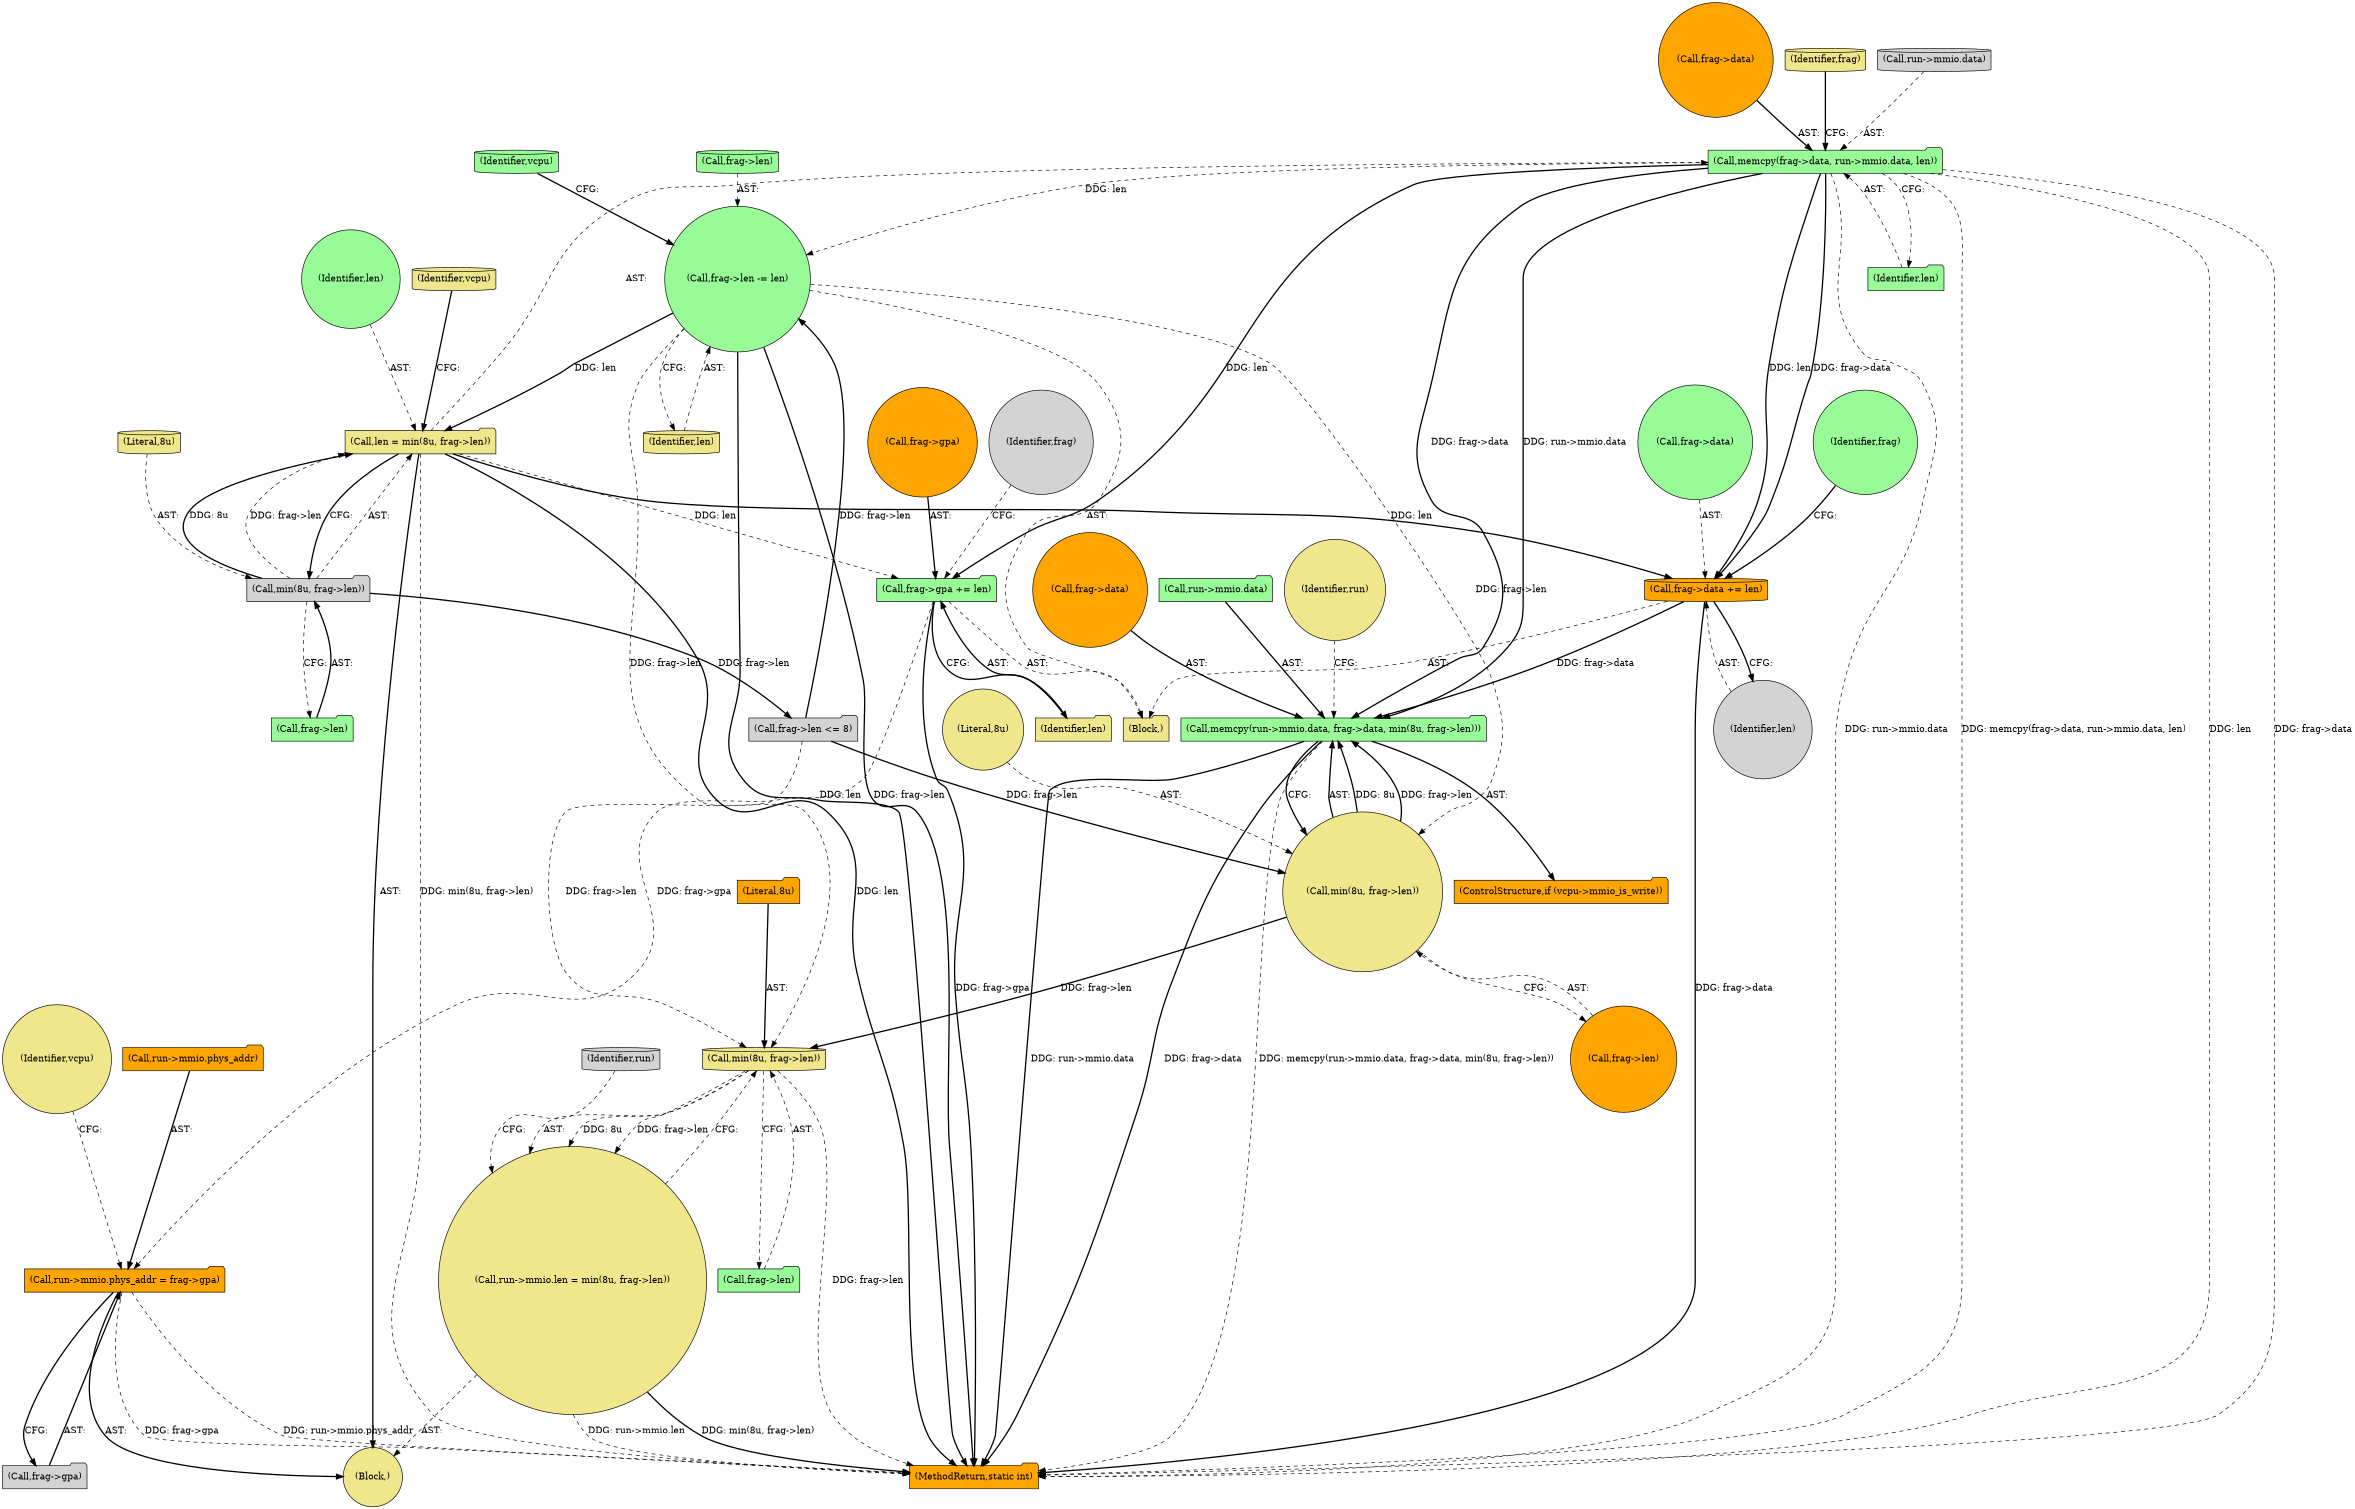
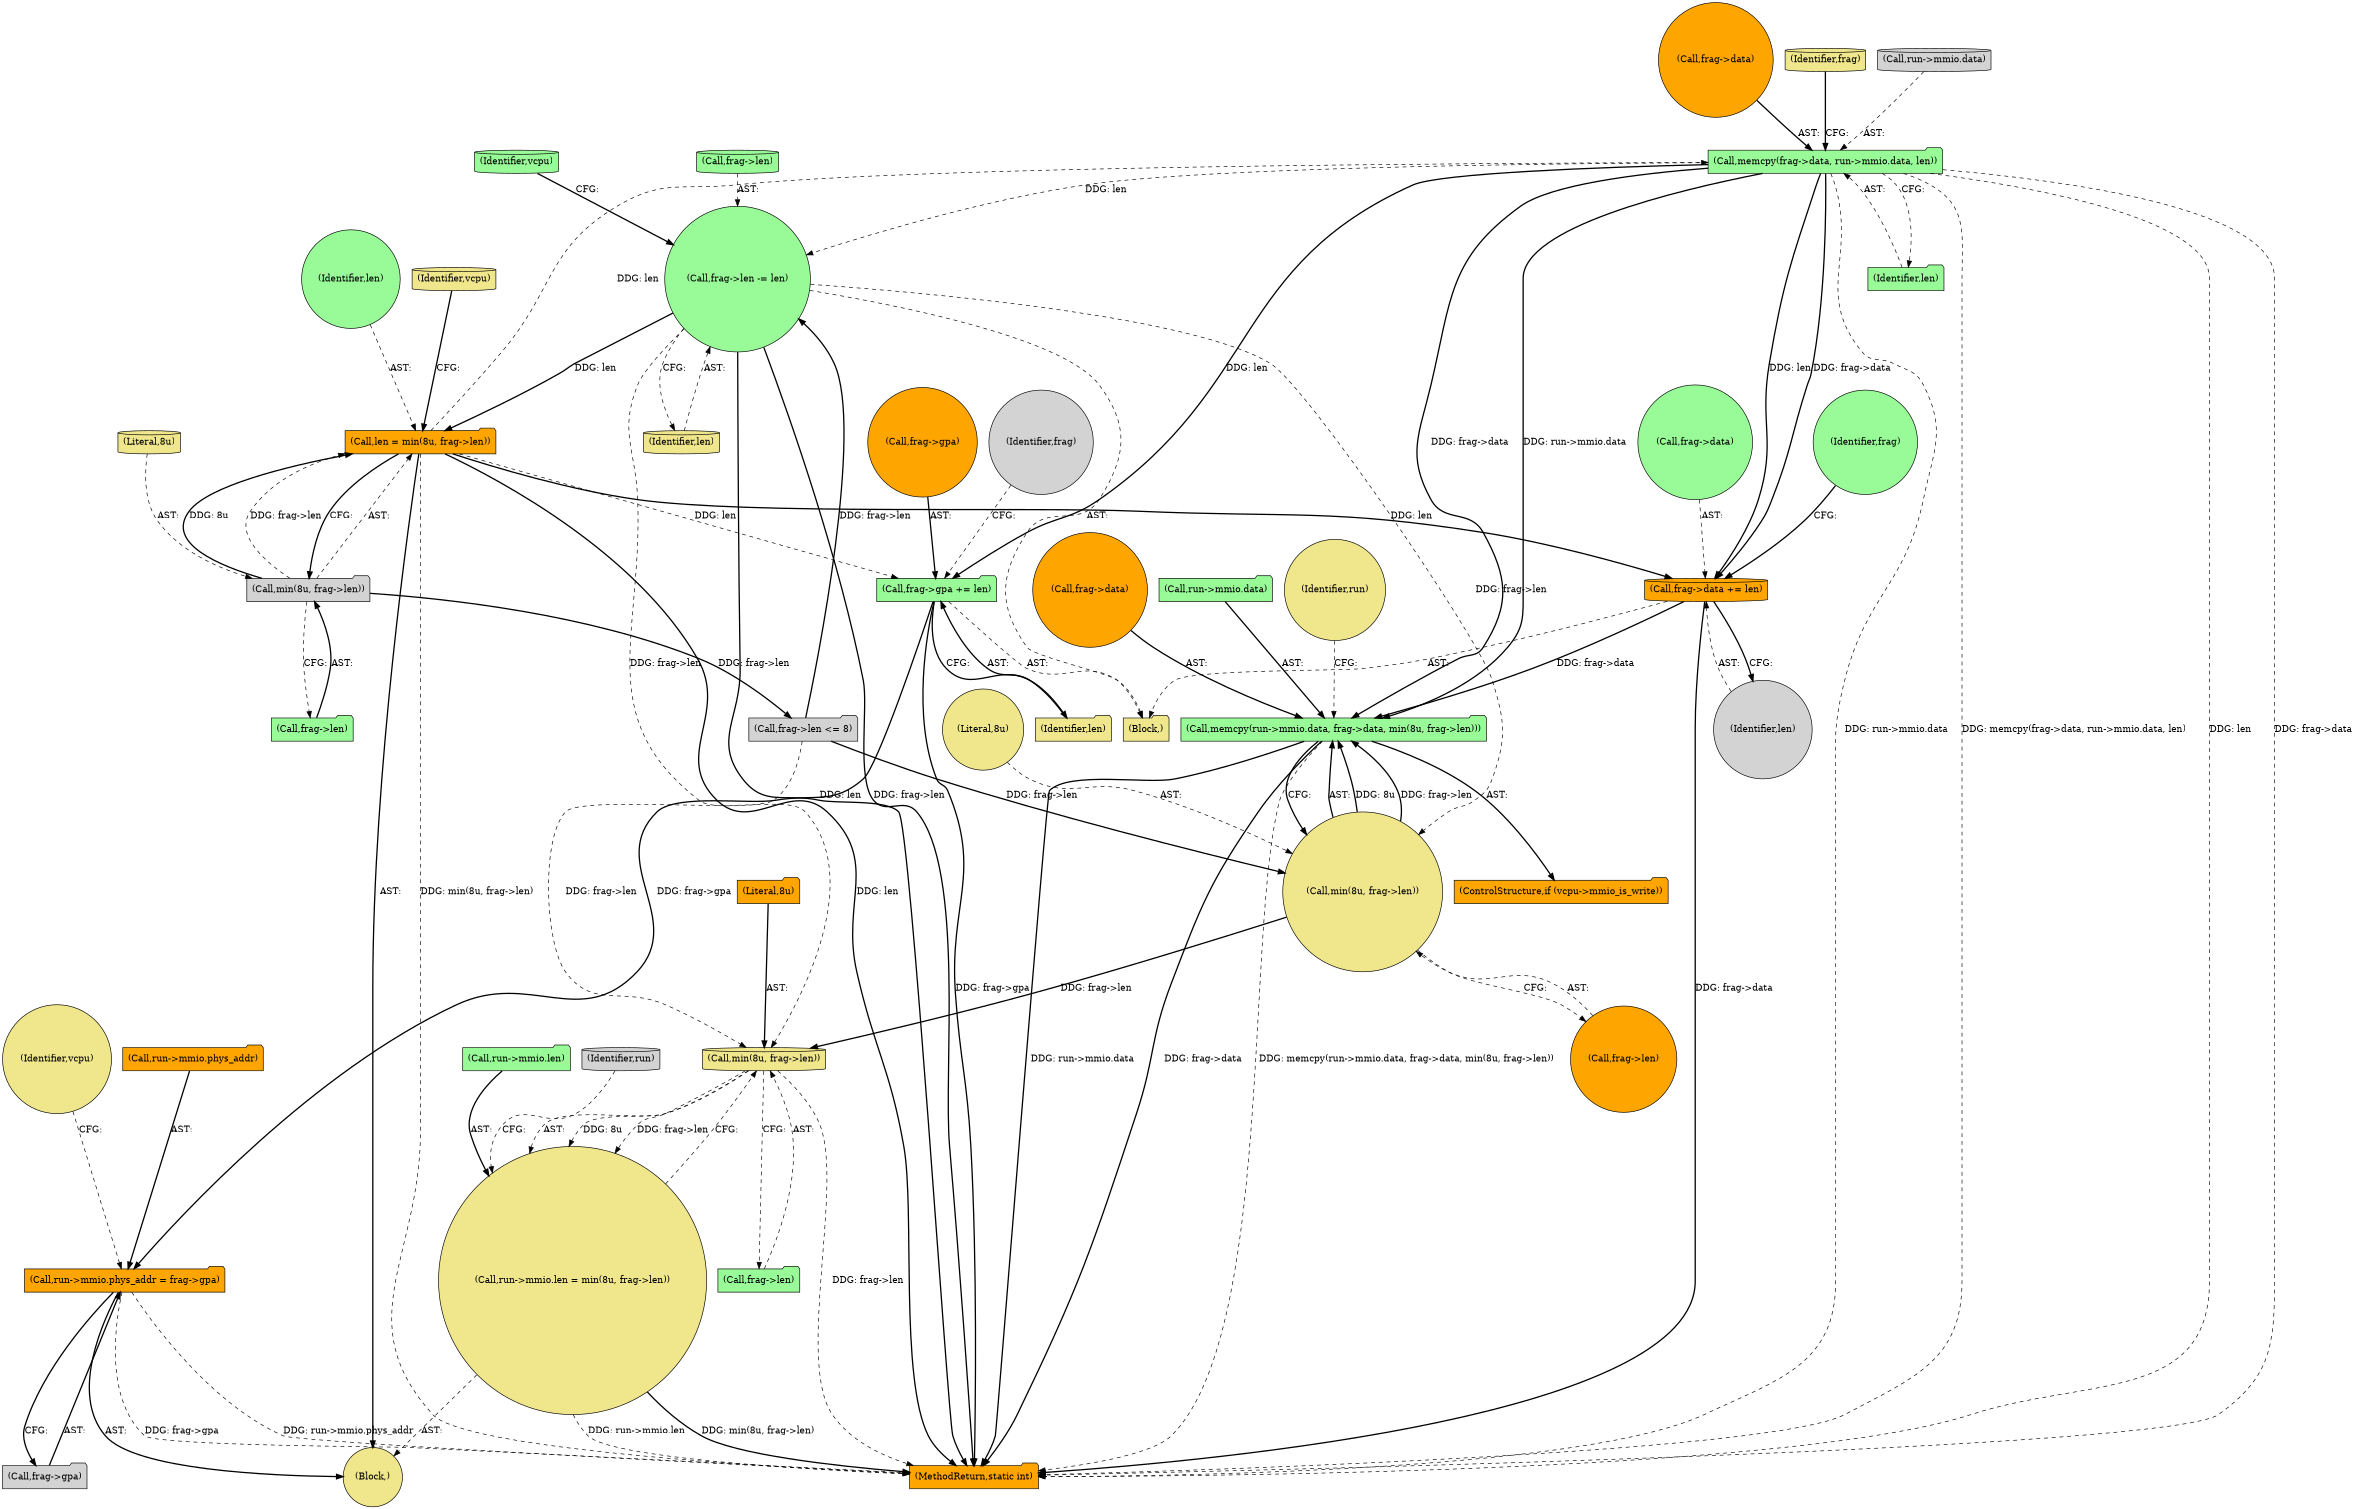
  digraph {
    node [fillcolor=palegreen shape=folder style=filled]
    edge [style=dashed]
    n1 [label="(Call,memcpy(frag->data, run->mmio.data, len))"]
    n2 [fillcolor=orange label="(Call,frag->data += len)" shape=cylinder]
    n3 [label="(Call,memcpy(run->mmio.data, frag->data, min(8u, frag->len)))"]
    n4 [label="(Call,frag->gpa += len)"]
    n5 [label="(Call,frag->len -= len)" shape=circle]
    n6 [fillcolor=orange label="(MethodReturn,static int)"]
    n7 [label="(Identifier,len)"]
    n8 [fillcolor=lightgrey label="(Identifier,len)" shape=circle]
    n9 [fillcolor=khaki label="(Block,)"]
    n10 [fillcolor=khaki label="(Call,min(8u, frag->len))" shape=circle]
    n11 [fillcolor=orange label="(ControlStructure,if (vcpu->mmio_is_write))"]
    n12 [fillcolor=orange label="(Call,run->mmio.phys_addr = frag->gpa)"]
    n13 [fillcolor=khaki label="(Identifier,len)"]
-   n14 [fillcolor=khaki label="(Call,len = min(8u, frag->len))"]
+   n14 [fillcolor=orange label="(Call,len = min(8u, frag->len))"]
    n15 [fillcolor=khaki label="(Call,min(8u, frag->len))" shape=cylinder]
    n16 [fillcolor=khaki label="(Identifier,len)" shape=cylinder]
    n17 [fillcolor=lightgrey label="(Call,min(8u, frag->len))"]
    n18 [fillcolor=khaki label="(Block,)" shape=circle]
    n19 [label="(Call,frag->len)"]
    n20 [fillcolor=lightgrey label="(Call,frag->len <= 8)"]
    n21 [fillcolor=orange label="(Call,frag->len)" shape=circle]
    n22 [fillcolor=lightgrey label="(Call,frag->gpa)"]
    n23 [fillcolor=khaki label="(Call,run->mmio.len = min(8u, frag->len))" shape=circle]
    n24 [label="(Call,frag->len)"]
+   n25 [label="(Call,run->mmio.len)"]
    n26 [fillcolor=khaki label="(Identifier,run)" shape=circle]
    n27 [fillcolor=orange label="(Call,run->mmio.phys_addr)"]
    n28 [fillcolor=orange label="(Call,frag->data)" shape=circle]
    n29 [fillcolor=orange label="(Literal,8u)"]
    n30 [fillcolor=lightgrey label="(Identifier,run)" shape=cylinder]
    n31 [fillcolor=khaki label="(Identifier,frag)" shape=cylinder]
    n32 [fillcolor=orange label="(Call,frag->gpa)" shape=circle]
    n33 [fillcolor=khaki label="(Identifier,vcpu)" shape=circle]
    n34 [label="(Identifier,vcpu)" shape=cylinder]
    n35 [label="(Identifier,frag)" shape=circle]
    n36 [label="(Call,frag->data)" shape=circle]
    n37 [fillcolor=khaki label="(Literal,8u)" shape=cylinder]
    n38 [label="(Call,frag->len)" shape=cylinder]
    n39 [fillcolor=khaki label="(Literal,8u)" shape=circle]
    n40 [label="(Identifier,len)" shape=circle]
    n41 [fillcolor=orange label="(Call,frag->data)" shape=circle]
    n42 [fillcolor=lightgrey label="(Identifier,frag)" shape=circle]
    n43 [fillcolor=lightgrey label="(Call,run->mmio.data)" shape=cylinder]
    n44 [fillcolor=khaki label="(Identifier,vcpu)" shape=cylinder]
    n45 [label="(Call,run->mmio.data)"]
    n1 -> n2 [label="DDG: len" style=bold]
    n1 -> n2 [label="DDG: frag->data" style=bold]
    n1 -> n3 [label="DDG: run->mmio.data" style=bold]
    n1 -> n3 [label="DDG: frag->data" style=bold]
    n1 -> n4 [label="DDG: len" style=bold]
    n1 -> n5 [label="DDG: len"]
    n1 -> n6 [label="DDG: run->mmio.data"]
    n1 -> n6 [label="DDG: memcpy(frag->data, run->mmio.data, len)"]
    n1 -> n6 [label="DDG: len"]
    n1 -> n6 [label="DDG: frag->data"]
    n1 -> n7 [label="CFG: "]
    n2 -> n3 [label="DDG: frag->data" style=bold]
    n2 -> n6 [label="DDG: frag->data" style=bold]
    n2 -> n8 [label="CFG: " style=bold]
    n2 -> n9 [label="AST: "]
    n3 -> n6 [label="DDG: memcpy(run->mmio.data, frag->data, min(8u, frag->len))"]
    n3 -> n6 [label="DDG: run->mmio.data" style=bold]
    n3 -> n6 [label="DDG: frag->data" style=bold]
    n3 -> n10 [label="CFG: " style=bold]
    n3 -> n11 [label="AST: " style=bold]
    n4 -> n6 [label="DDG: frag->gpa" style=bold]
    n4 -> n9 [label="AST: "]
-   n4 -> n12 [label="DDG: frag->gpa"]
+   n4 -> n12 [label="DDG: frag->gpa" style=bold]
    n4 -> n13 [label="CFG: " style=bold]
    n5 -> n6 [label="DDG: len" style=bold]
    n5 -> n6 [label="DDG: frag->len" style=bold]
    n5 -> n9 [label="AST: "]
    n5 -> n10 [label="DDG: frag->len"]
    n5 -> n14 [label="DDG: len" style=bold]
    n5 -> n15 [label="DDG: frag->len"]
    n5 -> n16 [label="CFG: "]
    n7 -> n1 [label="AST: "]
    n8 -> n2 [label="AST: "]
    n10 -> n3 [label="AST: " style=bold]
    n10 -> n3 [label="DDG: 8u" style=bold]
    n10 -> n3 [label="DDG: frag->len" style=bold]
    n10 -> n15 [label="DDG: frag->len" style=bold]
    n10 -> n21 [label="CFG: "]
    n12 -> n6 [label="DDG: frag->gpa"]
    n12 -> n6 [label="DDG: run->mmio.phys_addr"]
    n12 -> n18 [label="AST: " style=bold]
    n12 -> n22 [label="CFG: " style=bold]
    n13 -> n4 [label="AST: " style=bold]
-   n14 -> n1 [label="AST: "]
+   n14 -> n1 [label="DDG: len"]
    n14 -> n2 [label="DDG: len" style=bold]
    n14 -> n4 [label="DDG: len"]
    n14 -> n6 [label="DDG: min(8u, frag->len)"]
    n14 -> n6 [label="DDG: len" style=bold]
    n14 -> n17 [label="CFG: " style=bold]
    n14 -> n18 [label="AST: " style=bold]
    n15 -> n6 [label="DDG: frag->len"]
    n15 -> n23 [label="AST: "]
    n15 -> n23 [label="DDG: 8u"]
    n15 -> n23 [label="DDG: frag->len"]
    n15 -> n24 [label="CFG: "]
    n16 -> n5 [label="AST: "]
    n17 -> n14 [label="AST: "]
    n17 -> n14 [label="DDG: 8u" style=bold]
    n17 -> n14 [label="DDG: frag->len"]
    n17 -> n19 [label="CFG: "]
    n17 -> n20 [label="DDG: frag->len" style=bold]
    n19 -> n17 [label="AST: " style=bold]
    n20 -> n5 [label="DDG: frag->len" style=bold]
    n20 -> n10 [label="DDG: frag->len" style=bold]
    n20 -> n15 [label="DDG: frag->len"]
    n21 -> n10 [label="AST: "]
    n22 -> n12 [label="AST: " style=bold]
    n23 -> n6 [label="DDG: min(8u, frag->len)" style=bold]
    n23 -> n6 [label="DDG: run->mmio.len"]
    n23 -> n15 [label="CFG: "]
    n23 -> n18 [label="AST: "]
    n24 -> n15 [label="AST: "]
+   n25 -> n23 [label="AST: " style=bold]
    n26 -> n3 [label="CFG: "]
    n27 -> n12 [label="AST: " style=bold]
    n28 -> n1 [label="AST: " style=bold]
    n29 -> n15 [label="AST: " style=bold]
    n30 -> n23 [label="CFG: "]
    n31 -> n1 [label="CFG: " style=bold]
    n32 -> n4 [label="AST: " style=bold]
    n33 -> n12 [label="CFG: "]
    n34 -> n5 [label="CFG: " style=bold]
    n35 -> n2 [label="CFG: " style=bold]
    n36 -> n2 [label="AST: "]
    n37 -> n17 [label="AST: "]
    n38 -> n5 [label="AST: "]
    n39 -> n10 [label="AST: "]
    n40 -> n14 [label="AST: "]
    n41 -> n3 [label="AST: " style=bold]
    n42 -> n4 [label="CFG: "]
    n43 -> n1 [label="AST: "]
    n44 -> n14 [label="CFG: " style=bold]
    n45 -> n3 [label="AST: " style=bold]
  }
